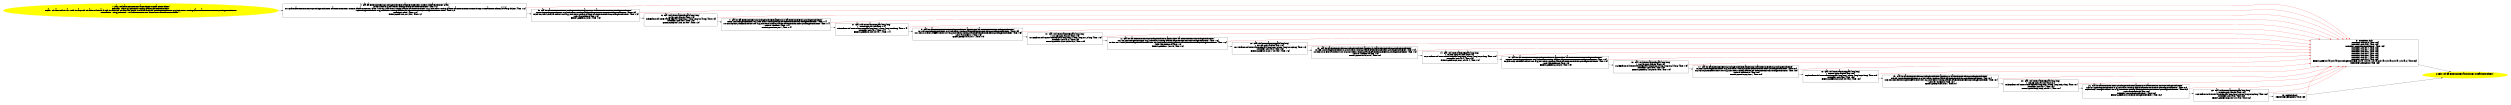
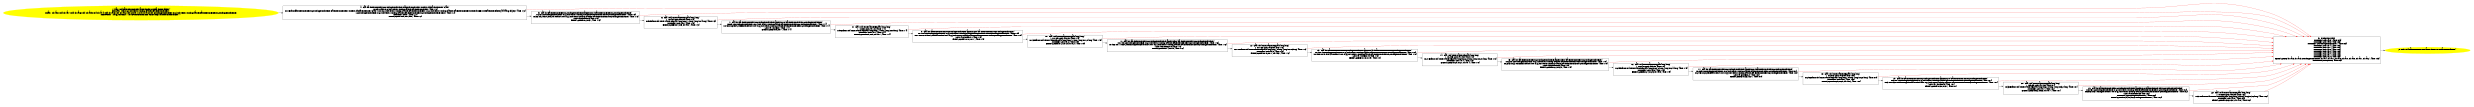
  digraph {
    rankdir=LR
    node [shape=box]
    n1 [color=yellow label="1: Start void ParentRunnerTest.assertionErrorAtParentLevelTest()\nFormals:  this:org.junit.tests.running.classes.ParentRunnerTest*\nLocals:  $irvar8:void $irvar7:void $irvar6:void $irvar5:void $irvar4:void $irvar3:void $irvar2:void $irvar1:void $irvar0:void countingRunListener:org.junit.tests.running.classes.ParentRunnerTest$CountingRunListener*\nAnnotation: <_org.junit.Test> void ParentRunnerTest.assertionErrorAtParentLevelTest()() \n  " style=filled shape=""]
    n2 [label="4:  Call ParentRunnerTest$CountingRunListener ParentRunnerTest.runTestWithParentRunner(Class) \n   n$0=*&this:org.junit.tests.running.classes.ParentRunnerTest* [line 172]\n  n$1=_fun_ParentRunnerTest$CountingRunListener ParentRunnerTest.runTestWithParentRunner(Class)(n$0:org.junit.tests.running.classes.ParentRunnerTest*,org.junit.tests.running.classes.ParentRunnerTest$AssertionErrorAtParentLevelTest:java.lang.Object*) [line 172]\n  *&countingRunListener:org.junit.tests.running.classes.ParentRunnerTest$CountingRunListener*=n$1 [line 172]\n  NULLIFY(&this); [line 172]\n  EXIT_SCOPE(n$0,n$1,this); [line 172]\n "]
    n3 [label="3:  exceptions sink \n   NULLIFY(&$irvar3); [line 183]\n  NULLIFY(&$irvar5); [line 183]\n  NULLIFY(&countingRunListener); [line 183]\n  NULLIFY(&$irvar4); [line 183]\n  NULLIFY(&$irvar7); [line 183]\n  NULLIFY(&$irvar6); [line 183]\n  NULLIFY(&$irvar0); [line 183]\n  NULLIFY(&$irvar8); [line 183]\n  NULLIFY(&$irvar1); [line 183]\n  NULLIFY(&$irvar2); [line 183]\n  EXIT_SCOPE($irvar3,$irvar5,countingRunListener,$irvar4,$irvar7,$irvar6,$irvar0,$irvar8,$irvar1,$irvar2); [line 183]\n  APPLY_ABSTRACTION; [line 183]\n "]
    n4 [label="5:  Call int ParentRunnerTest$CountingRunListener.access$000(ParentRunnerTest$CountingRunListener) \n   n$2=*&countingRunListener:org.junit.tests.running.classes.ParentRunnerTest$CountingRunListener* [line 173]\n  n$3=*n$2.testSuiteStarted:int(root org.junit.tests.running.classes.ParentRunnerTest$CountingRunListener) [line 173]\n  *&$irvar0:int=n$3 [line 173]\n  EXIT_SCOPE(n$2,n$3); [line 173]\n "]
    n5 [color=yellow label="2: Exit void ParentRunnerTest.assertionErrorAtParentLevelTest() \n  " style=filled shape=""]
    n6 [label="6:  Call void Assert.assertEquals(long,long) \n   n$4=*&$irvar0:int [line 173]\n  n$5=_fun_void Assert.assertEquals(long,long)(1:long,(long)n$4:long) [line 173]\n  NULLIFY(&$irvar0); [line 173]\n  EXIT_SCOPE(n$4,n$5,$irvar0); [line 173]\n "]
    n7 [label="7:  Call int ParentRunnerTest$CountingRunListener.access$100(ParentRunnerTest$CountingRunListener) \n   n$6=*&countingRunListener:org.junit.tests.running.classes.ParentRunnerTest$CountingRunListener* [line 174]\n  n$7=*n$6.testSuiteFinished:int(root org.junit.tests.running.classes.ParentRunnerTest$CountingRunListener) [line 174]\n  *&$irvar1:int=n$7 [line 174]\n  EXIT_SCOPE(n$6,n$7); [line 174]\n "]
    n8 [label="8:  Call void Assert.assertEquals(long,long) \n   n$8=*&$irvar1:int [line 174]\n  n$9=_fun_void Assert.assertEquals(long,long)(1:long,(long)n$8:long) [line 174]\n  NULLIFY(&$irvar1); [line 174]\n  EXIT_SCOPE(n$8,n$9,$irvar1); [line 174]\n "]
    n9 [label="9:  Call int ParentRunnerTest$CountingRunListener.access$200(ParentRunnerTest$CountingRunListener) \n   n$10=*&countingRunListener:org.junit.tests.running.classes.ParentRunnerTest$CountingRunListener* [line 175]\n  n$11=*n$10.testSuiteFailure:int(root org.junit.tests.running.classes.ParentRunnerTest$CountingRunListener) [line 175]\n  *&$irvar2:int=n$11 [line 175]\n  EXIT_SCOPE(n$10,n$11); [line 175]\n "]
    n10 [label="10:  Call void Assert.assertEquals(long,long) \n   n$12=*&$irvar2:int [line 175]\n  n$13=_fun_void Assert.assertEquals(long,long)(1:long,(long)n$12:long) [line 175]\n  NULLIFY(&$irvar2); [line 175]\n  EXIT_SCOPE(n$12,n$13,$irvar2); [line 175]\n "]
    n11 [label="11:  Call int ParentRunnerTest$CountingRunListener.access$300(ParentRunnerTest$CountingRunListener) \n   n$14=*&countingRunListener:org.junit.tests.running.classes.ParentRunnerTest$CountingRunListener* [line 176]\n  n$15=*n$14.testSuiteAssumptionFailure:int(root org.junit.tests.running.classes.ParentRunnerTest$CountingRunListener) [line 176]\n  *&$irvar3:int=n$15 [line 176]\n  EXIT_SCOPE(n$14,n$15); [line 176]\n "]
    n12 [label="12:  Call void Assert.assertEquals(long,long) \n   n$16=*&$irvar3:int [line 176]\n  n$17=_fun_void Assert.assertEquals(long,long)(0:long,(long)n$16:long) [line 176]\n  NULLIFY(&$irvar3); [line 176]\n  EXIT_SCOPE(n$16,n$17,$irvar3); [line 176]\n "]
    n13 [label="13:  Call int ParentRunnerTest$CountingRunListener.access$400(ParentRunnerTest$CountingRunListener) \n   n$18=*&countingRunListener:org.junit.tests.running.classes.ParentRunnerTest$CountingRunListener* [line 178]\n  n$19=*n$18.testStarted:int(root org.junit.tests.running.classes.ParentRunnerTest$CountingRunListener) [line 178]\n  *&$irvar4:int=n$19 [line 178]\n  EXIT_SCOPE(n$18,n$19); [line 178]\n "]
    n14 [label="14:  Call void Assert.assertEquals(long,long) \n   n$20=*&$irvar4:int [line 178]\n  n$21=_fun_void Assert.assertEquals(long,long)(0:long,(long)n$20:long) [line 178]\n  NULLIFY(&$irvar4); [line 178]\n  EXIT_SCOPE(n$20,n$21,$irvar4); [line 178]\n "]
    n15 [label="15:  Call int ParentRunnerTest$CountingRunListener.access$500(ParentRunnerTest$CountingRunListener) \n   n$22=*&countingRunListener:org.junit.tests.running.classes.ParentRunnerTest$CountingRunListener* [line 179]\n  n$23=*n$22.testFinished:int(root org.junit.tests.running.classes.ParentRunnerTest$CountingRunListener) [line 179]\n  *&$irvar5:int=n$23 [line 179]\n  EXIT_SCOPE(n$22,n$23); [line 179]\n "]
    n16 [label="16:  Call void Assert.assertEquals(long,long) \n   n$24=*&$irvar5:int [line 179]\n  n$25=_fun_void Assert.assertEquals(long,long)(0:long,(long)n$24:long) [line 179]\n  NULLIFY(&$irvar5); [line 179]\n  EXIT_SCOPE(n$24,n$25,$irvar5); [line 179]\n "]
    n17 [label="17:  Call int ParentRunnerTest$CountingRunListener.access$600(ParentRunnerTest$CountingRunListener) \n   n$26=*&countingRunListener:org.junit.tests.running.classes.ParentRunnerTest$CountingRunListener* [line 180]\n  n$27=*n$26.testFailure:int(root org.junit.tests.running.classes.ParentRunnerTest$CountingRunListener) [line 180]\n  *&$irvar6:int=n$27 [line 180]\n  EXIT_SCOPE(n$26,n$27); [line 180]\n "]
    n18 [label="18:  Call void Assert.assertEquals(long,long) \n   n$28=*&$irvar6:int [line 180]\n  n$29=_fun_void Assert.assertEquals(long,long)(0:long,(long)n$28:long) [line 180]\n  NULLIFY(&$irvar6); [line 180]\n  EXIT_SCOPE(n$28,n$29,$irvar6); [line 180]\n "]
    n19 [label="19:  Call int ParentRunnerTest$CountingRunListener.access$700(ParentRunnerTest$CountingRunListener) \n   n$30=*&countingRunListener:org.junit.tests.running.classes.ParentRunnerTest$CountingRunListener* [line 181]\n  n$31=*n$30.testAssumptionFailure:int(root org.junit.tests.running.classes.ParentRunnerTest$CountingRunListener) [line 181]\n  *&$irvar7:int=n$31 [line 181]\n  EXIT_SCOPE(n$30,n$31); [line 181]\n "]
    n20 [label="20:  Call void Assert.assertEquals(long,long) \n   n$32=*&$irvar7:int [line 181]\n  n$33=_fun_void Assert.assertEquals(long,long)(0:long,(long)n$32:long) [line 181]\n  NULLIFY(&$irvar7); [line 181]\n  EXIT_SCOPE(n$32,n$33,$irvar7); [line 181]\n "]
    n21 [label="21:  Call int ParentRunnerTest$CountingRunListener.access$800(ParentRunnerTest$CountingRunListener) \n   n$34=*&countingRunListener:org.junit.tests.running.classes.ParentRunnerTest$CountingRunListener* [line 182]\n  n$35=*n$34.testIgnored:int(root org.junit.tests.running.classes.ParentRunnerTest$CountingRunListener) [line 182]\n  *&$irvar8:int=n$35 [line 182]\n  NULLIFY(&countingRunListener); [line 182]\n  EXIT_SCOPE(n$34,n$35,countingRunListener); [line 182]\n "]
    n22 [label="22:  Call void Assert.assertEquals(long,long) \n   n$36=*&$irvar8:int [line 182]\n  n$37=_fun_void Assert.assertEquals(long,long)(0:long,(long)n$36:long) [line 182]\n  NULLIFY(&$irvar8); [line 182]\n  EXIT_SCOPE(n$36,n$37,$irvar8); [line 182]\n "]
-   n23 [label="23:  method_body \n   APPLY_ABSTRACTION; [line 183]\n "]
    n1 -> n2
    n2 -> n3 [color=red]
    n2 -> n4
    n3 -> n5
    n4 -> n3 [color=red]
    n4 -> n6
    n6 -> n3 [color=red]
    n6 -> n7
    n7 -> n3 [color=red]
    n7 -> n8
    n8 -> n3 [color=red]
    n8 -> n9
    n9 -> n3 [color=red]
    n9 -> n10
    n10 -> n3 [color=red]
    n10 -> n11
    n11 -> n3 [color=red]
    n11 -> n12
    n12 -> n3 [color=red]
    n12 -> n13
    n13 -> n3 [color=red]
    n13 -> n14
    n14 -> n3 [color=red]
    n14 -> n15
    n15 -> n3 [color=red]
    n15 -> n16
    n16 -> n3 [color=red]
    n16 -> n17
    n17 -> n3 [color=red]
    n17 -> n18
    n18 -> n3 [color=red]
    n18 -> n19
    n19 -> n3 [color=red]
    n19 -> n20
    n20 -> n3 [color=red]
    n20 -> n21
    n21 -> n3 [color=red]
    n21 -> n22
    n22 -> n3 [color=red]
-   n22 -> n23
-   n23 -> n3 [color=red]
-   n23 -> n5
  }
